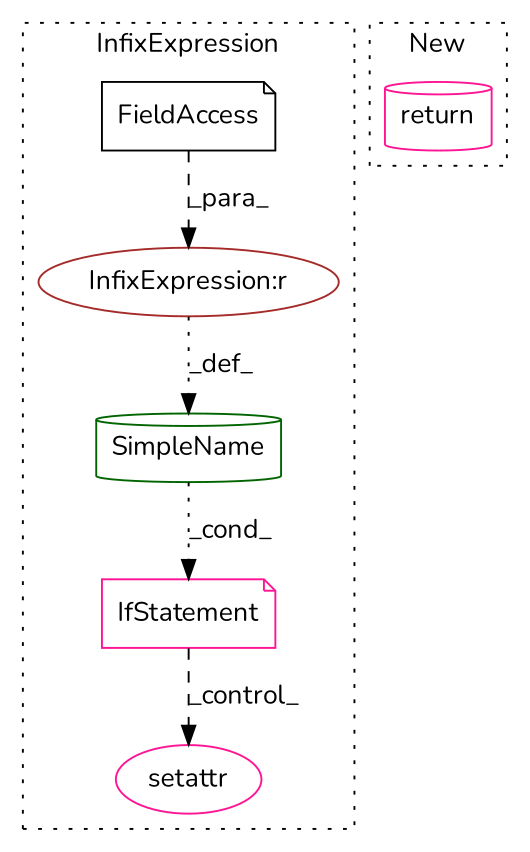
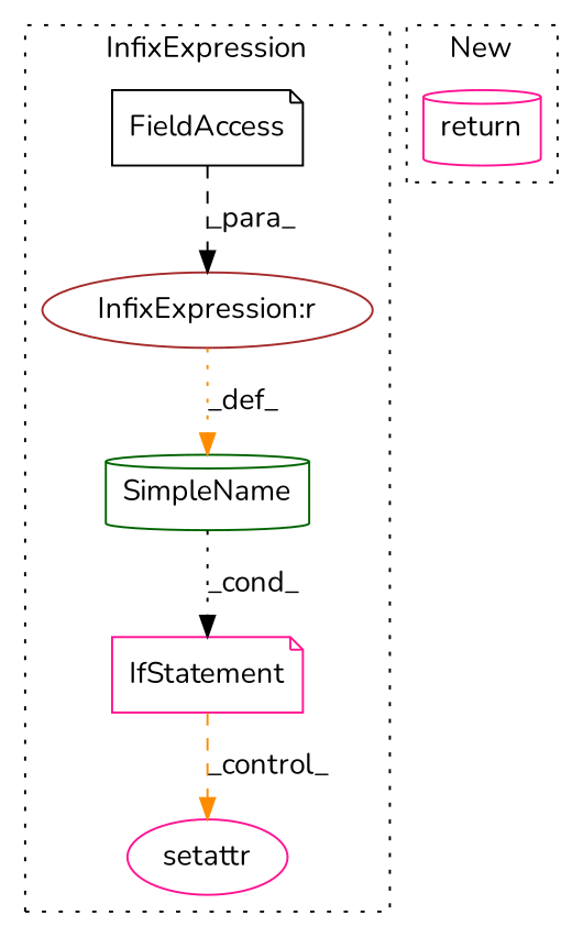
  digraph {
    fontname=Nunito
    node [color=deeppink fontname=Nunito shape=ellipse]
    edge [color=darkorange fontname=Nunito style=dashed]
    n1 [a=32 l="8,1" label=setattr s="286,340"]
    n2 [a=25 l="4,2" label=IfStatement s="191,276" shape=note]
    n3 [a=42 color=darkgreen label=SimpleName shape=cylinder]
    n4 [a=27 color=brown l=4 label="InfixExpression:r" s=259]
    n5 [a=22 color=black l=12 label=FieldAccess s=263 shape=note]
    n6 [a=41 l=7 label=return s=697 shape=cylinder]
    subgraph cluster_1 {
      label=InfixExpression
      style=dotted
      n1
      n2
      n3
      n4
      n5
    }
    subgraph cluster_2 {
      label=New
      style=dotted
      n6
    }
-   n2 -> n1 [color=black label=_control_]
+   n2 -> n1 [label=_control_]
    n3 -> n2 [color=black label=_cond_ style=dotted]
-   n4 -> n3 [color=black label=_def_ style=dotted]
+   n4 -> n3 [label=_def_ style=dotted]
    n5 -> n4 [color=black label=_para_]
  }
